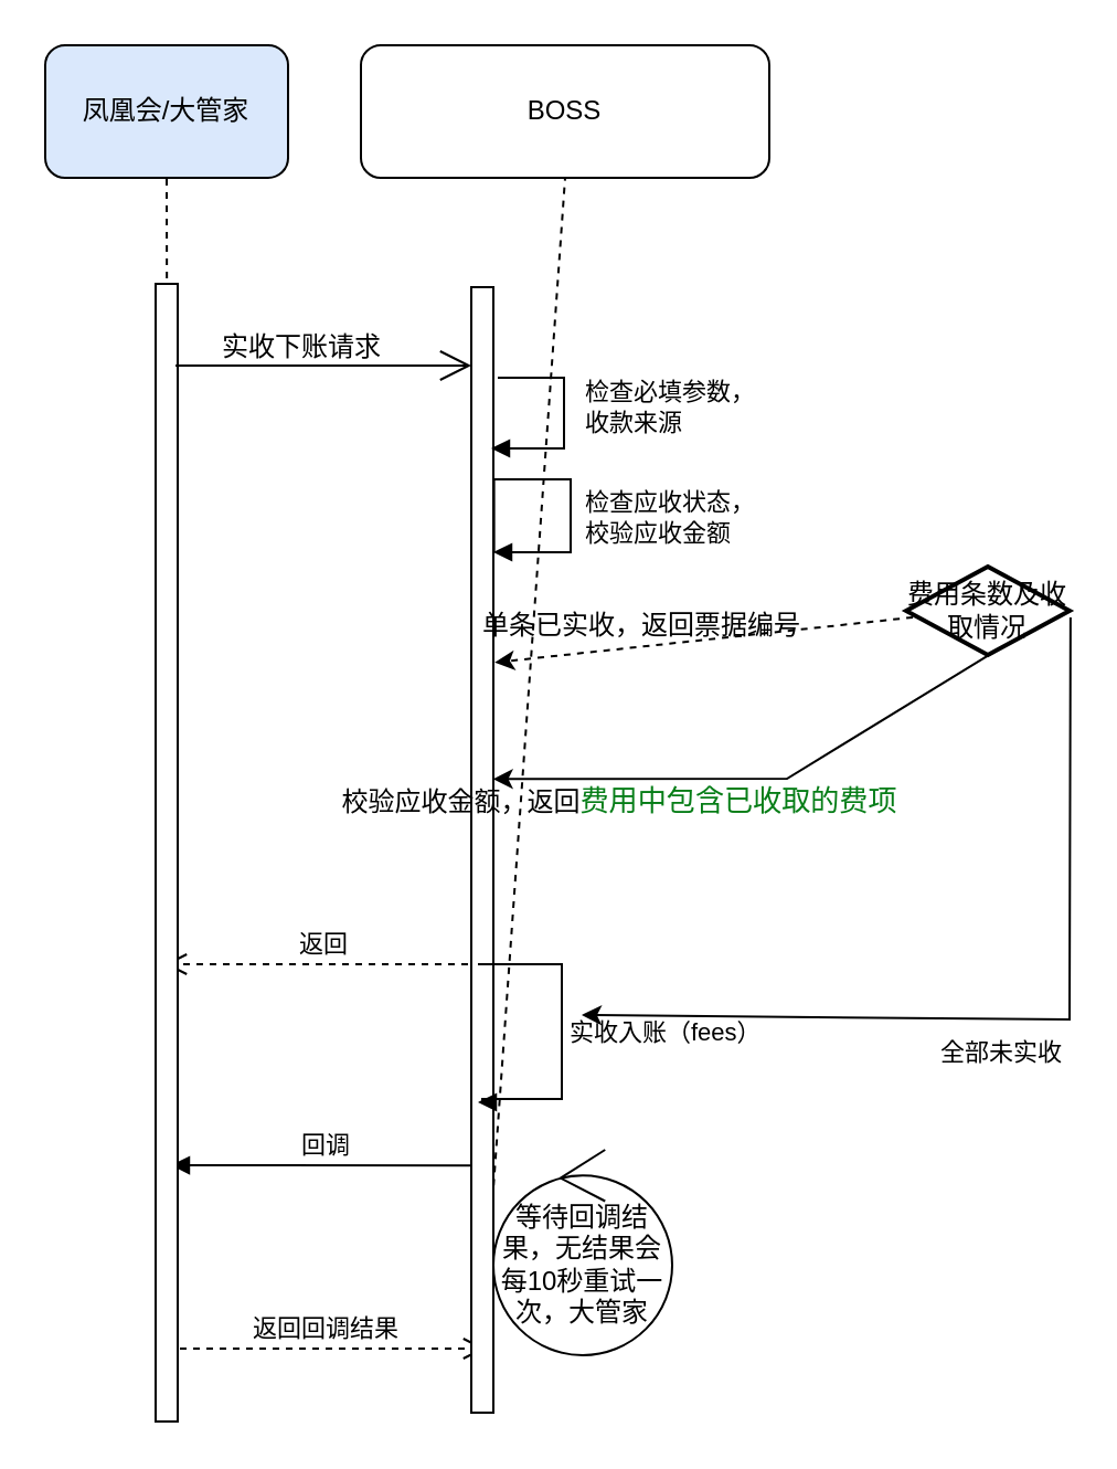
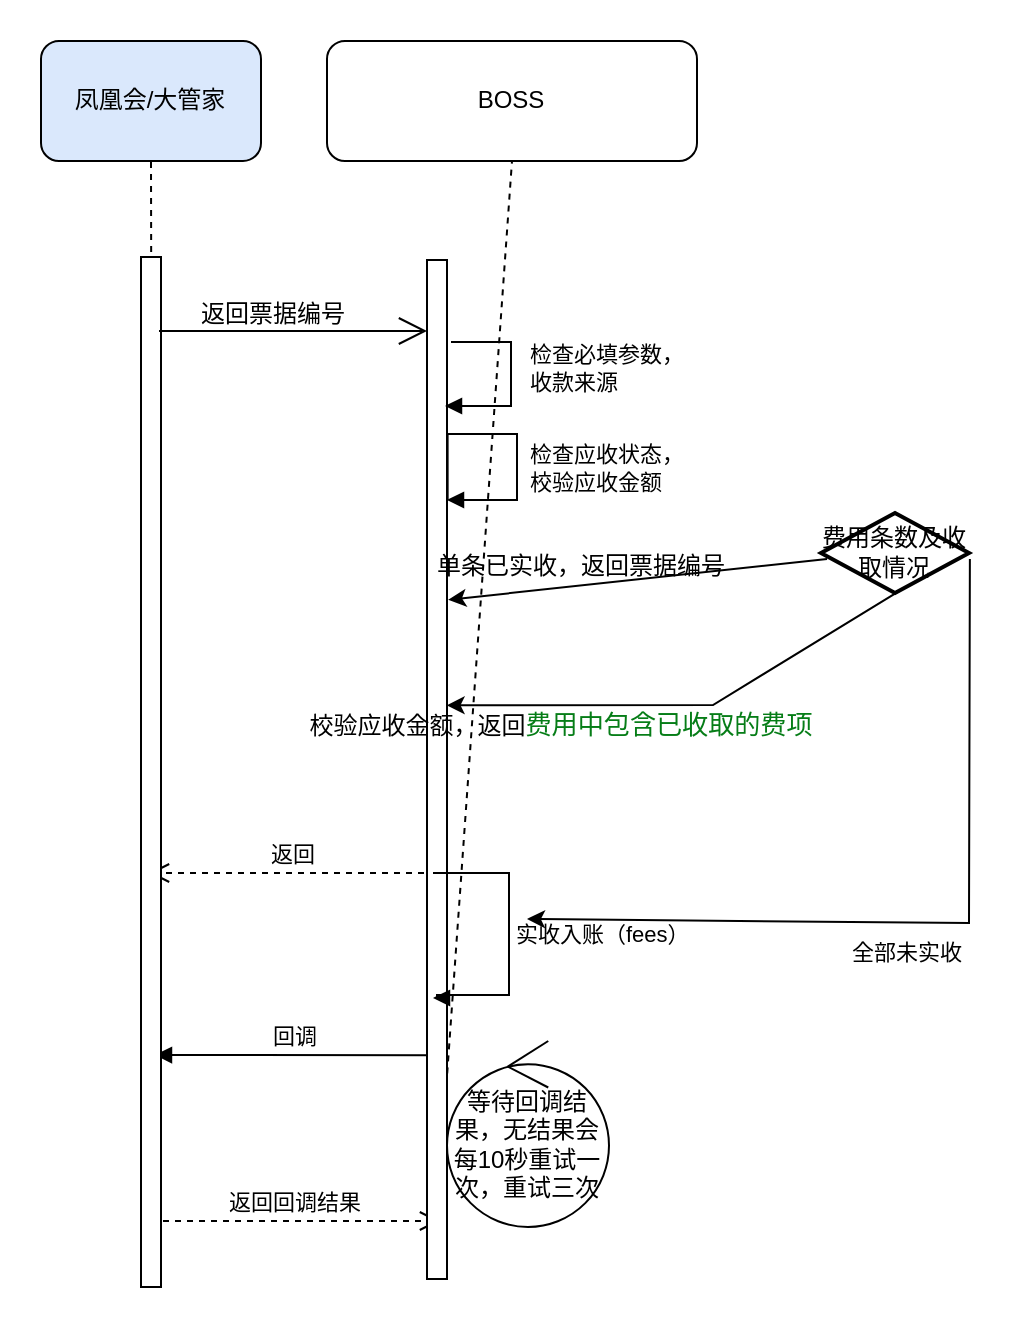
  <mxCell id="0" />
  <mxCell id="1" parent="0" />
  <mxCell id="2" value="" style="endArrow=none;dashed=1;html=1;rounded=0;entryX=0.5;entryY=1;entryDx=0;entryDy=0;" parent="1" target="12" edge="1"><mxGeometry width="50" height="50" relative="1" as="geometry"><mxPoint x="218" y="608" as="sourcePoint" /><mxPoint x="244" y="141" as="targetPoint" /></mxGeometry></mxCell>
  <mxCell id="3" value="" style="endArrow=none;dashed=1;html=1;rounded=0;entryX=0.5;entryY=1;entryDx=0;entryDy=0;" parent="1" target="15" edge="1"><mxGeometry width="50" height="50" relative="1" as="geometry"><mxPoint x="76" y="611.533" as="sourcePoint" /><mxPoint x="244" y="52" as="targetPoint" /></mxGeometry></mxCell>
  <mxCell id="4" value="返回" style="html=1;verticalAlign=bottom;endArrow=open;dashed=1;endSize=8;rounded=0;" parent="1" edge="1"><mxGeometry relative="1" as="geometry"><mxPoint x="217.5" y="436" as="sourcePoint" /><mxPoint x="74" y="436" as="targetPoint" /><Array as="points"><mxPoint x="168" y="436" /></Array></mxGeometry></mxCell>
  <mxCell id="5" value="回调" style="html=1;verticalAlign=bottom;endArrow=block;rounded=0;" parent="1" edge="1"><mxGeometry relative="1" as="geometry"><mxPoint x="217" y="527.12" as="sourcePoint" /><mxPoint x="77" y="527" as="targetPoint" /></mxGeometry></mxCell>
  <mxCell id="6" value="返回回调结果" style="html=1;verticalAlign=bottom;endArrow=open;dashed=1;endSize=8;rounded=0;" parent="1" edge="1"><mxGeometry relative="1" as="geometry"><mxPoint x="219.5" y="610" as="targetPoint" /><mxPoint x="75" y="610" as="sourcePoint" /></mxGeometry></mxCell>
- <mxCell id="7" value="实收下账请求" style="text;html=1;align=center;verticalAlign=middle;resizable=0;points=[];autosize=1;strokeColor=none;fillColor=none;" parent="1" vertex="1"><mxGeometry x="91" y="144" width="90" height="26" as="geometry" /></mxCell>
+ <mxCell id="7" value="返回票据编号" style="text;html=1;align=center;verticalAlign=middle;resizable=0;points=[];autosize=1;strokeColor=none;fillColor=none;" parent="1" vertex="1"><mxGeometry x="91" y="144" width="90" height="26" as="geometry" /></mxCell>
  <mxCell id="8" value="" style="html=1;points=[];perimeter=orthogonalPerimeter;rounded=0;shadow=0;comic=0;labelBackgroundColor=none;strokeWidth=1;fontFamily=Verdana;fontSize=12;align=center;" parent="1" vertex="1"><mxGeometry x="213" y="129.5" width="10" height="509.5" as="geometry" /></mxCell>
  <mxCell id="9" value="检查必填参数，&lt;br&gt;收款来源" style="edgeStyle=orthogonalEdgeStyle;html=1;align=left;spacingLeft=2;endArrow=block;rounded=0;" parent="1" edge="1"><mxGeometry x="-0.095" y="6" relative="1" as="geometry"><mxPoint x="225" y="170.5" as="sourcePoint" /><Array as="points"><mxPoint x="255" y="170.5" /><mxPoint x="255" y="202.5" /><mxPoint x="222" y="202.5" /></Array><mxPoint x="222" y="202.5" as="targetPoint" /><mxPoint as="offset" /></mxGeometry></mxCell>
  <mxCell id="10" value="检查应收状态，&lt;br&gt;校验应收金额" style="edgeStyle=orthogonalEdgeStyle;html=1;align=left;spacingLeft=2;endArrow=block;rounded=0;exitX=1.033;exitY=0.193;exitDx=0;exitDy=0;exitPerimeter=0;" parent="1" edge="1"><mxGeometry x="0.249" y="3" relative="1" as="geometry"><mxPoint x="223.33" y="249.684" as="sourcePoint" /><Array as="points"><mxPoint x="223" y="216.5" /><mxPoint x="258" y="216.5" /><mxPoint x="258" y="249.5" /></Array><mxPoint x="223" y="249.5" as="targetPoint" /><mxPoint as="offset" /></mxGeometry></mxCell>
  <mxCell id="11" value="实收入账（fees）" style="edgeStyle=orthogonalEdgeStyle;html=1;align=left;spacingLeft=2;endArrow=block;rounded=0;" parent="1" edge="1"><mxGeometry relative="1" as="geometry"><mxPoint x="216" y="436" as="sourcePoint" /><Array as="points"><mxPoint x="218" y="436" /><mxPoint x="254" y="436" /><mxPoint x="254" y="497" /><mxPoint x="218" y="497" /><mxPoint x="218" y="499" /></Array><mxPoint x="216" y="498.5" as="targetPoint" /></mxGeometry></mxCell>
  <mxCell id="12" value="BOSS" style="rounded=1;whiteSpace=wrap;html=1;" parent="1" vertex="1"><mxGeometry x="163" y="20" width="185" height="60" as="geometry" /></mxCell>
  <mxCell id="13" value="" style="html=1;points=[];perimeter=orthogonalPerimeter;rounded=0;shadow=0;comic=0;labelBackgroundColor=none;strokeWidth=1;fontFamily=Verdana;fontSize=12;align=center;" parent="1" vertex="1"><mxGeometry x="70" y="128" width="10" height="515" as="geometry" /></mxCell>
  <mxCell id="14" value="" style="endArrow=open;endFill=1;endSize=12;html=1;rounded=0;" parent="1" target="8" edge="1"><mxGeometry width="160" relative="1" as="geometry"><mxPoint x="79" y="165" as="sourcePoint" /><mxPoint x="230" y="165" as="targetPoint" /></mxGeometry></mxCell>
  <mxCell id="15" value="凤凰会/大管家" style="rounded=1;whiteSpace=wrap;html=1;fillColor=#dae8fc;" parent="1" vertex="1"><mxGeometry x="20" y="20" width="110" height="60" as="geometry" /></mxCell>
- <mxCell id="16" value="等待回调结果，无结果会每10秒重试一次，大管家" style="ellipse;shape=umlControl;whiteSpace=wrap;html=1;" parent="1" vertex="1"><mxGeometry x="223" y="520" width="81" height="93" as="geometry" /></mxCell>
+ <mxCell id="16" value="等待回调结果，无结果会每10秒重试一次，重试三次" style="ellipse;shape=umlControl;whiteSpace=wrap;html=1;" parent="1" vertex="1"><mxGeometry x="223" y="520" width="81" height="93" as="geometry" /></mxCell>
  <mxCell id="17" value="费用条数及收取情况" style="strokeWidth=2;html=1;shape=mxgraph.flowchart.decision;whiteSpace=wrap;" vertex="1" parent="1"><mxGeometry x="410" y="256" width="74" height="40" as="geometry" /></mxCell>
- <mxCell id="18" value="" style="endArrow=classic;html=1;rounded=0;exitX=0.041;exitY=0.574;exitDx=0;exitDy=0;exitPerimeter=0;entryX=0.09;entryY=1.131;entryDx=0;entryDy=0;entryPerimeter=0;dashed=1;" edge="1" parent="1" source="17" target="19"><mxGeometry width="50" height="50" relative="1" as="geometry"><mxPoint x="320" y="335" as="sourcePoint" /><mxPoint x="334.624" y="337.624" as="targetPoint" /><Array as="points" /></mxGeometry></mxCell>
+ <mxCell id="18" value="" style="endArrow=classic;html=1;rounded=0;exitX=0.041;exitY=0.574;exitDx=0;exitDy=0;exitPerimeter=0;entryX=0.09;entryY=1.131;entryDx=0;entryDy=0;entryPerimeter=0;" edge="1" parent="1" source="17" target="19"><mxGeometry width="50" height="50" relative="1" as="geometry"><mxPoint x="320" y="335" as="sourcePoint" /><mxPoint x="334.624" y="337.624" as="targetPoint" /><Array as="points" /></mxGeometry></mxCell>
  <mxCell id="19" value="单条已实收，返回票据编号" style="text;html=1;align=center;verticalAlign=middle;resizable=0;points=[];autosize=1;strokeColor=none;fillColor=none;" vertex="1" parent="1"><mxGeometry x="209" y="270" width="162" height="26" as="geometry" /></mxCell>
  <mxCell id="20" value="" style="endArrow=classic;html=1;rounded=0;exitX=0.536;exitY=0.966;exitDx=0;exitDy=0;exitPerimeter=0;entryX=0.98;entryY=0.437;entryDx=0;entryDy=0;entryPerimeter=0;" edge="1" parent="1" source="17" target="8"><mxGeometry width="50" height="50" relative="1" as="geometry"><mxPoint x="167" y="368" as="sourcePoint" /><mxPoint x="224" y="410" as="targetPoint" /><Array as="points"><mxPoint x="356" y="352" /></Array></mxGeometry></mxCell>
  <mxCell id="21" value="全部未实收" style="endArrow=classic;html=1;rounded=0;fontColor=#000000;exitX=1.006;exitY=0.574;exitDx=0;exitDy=0;exitPerimeter=0;" edge="1" parent="1" source="17"><mxGeometry x="0.056" y="15" width="50" height="50" relative="1" as="geometry"><mxPoint x="517.36" y="412.36" as="sourcePoint" /><mxPoint x="263" y="459" as="targetPoint" /><Array as="points"><mxPoint x="484" y="461" /></Array><mxPoint as="offset" /></mxGeometry></mxCell>
  <mxCell id="22" value="校验应收金额，返回&lt;span style=&quot;color: rgb(6, 125, 23); font-family: 宋体, monospace; font-size: 9.8pt; background-color: initial;&quot;&gt;费用中包含已收取的费项&lt;/span&gt;" style="text;html=1;align=center;verticalAlign=middle;resizable=0;points=[];autosize=1;strokeColor=none;fillColor=none;fontColor=#000000;" vertex="1" parent="1"><mxGeometry x="121" y="348" width="318" height="28" as="geometry" /></mxCell>
